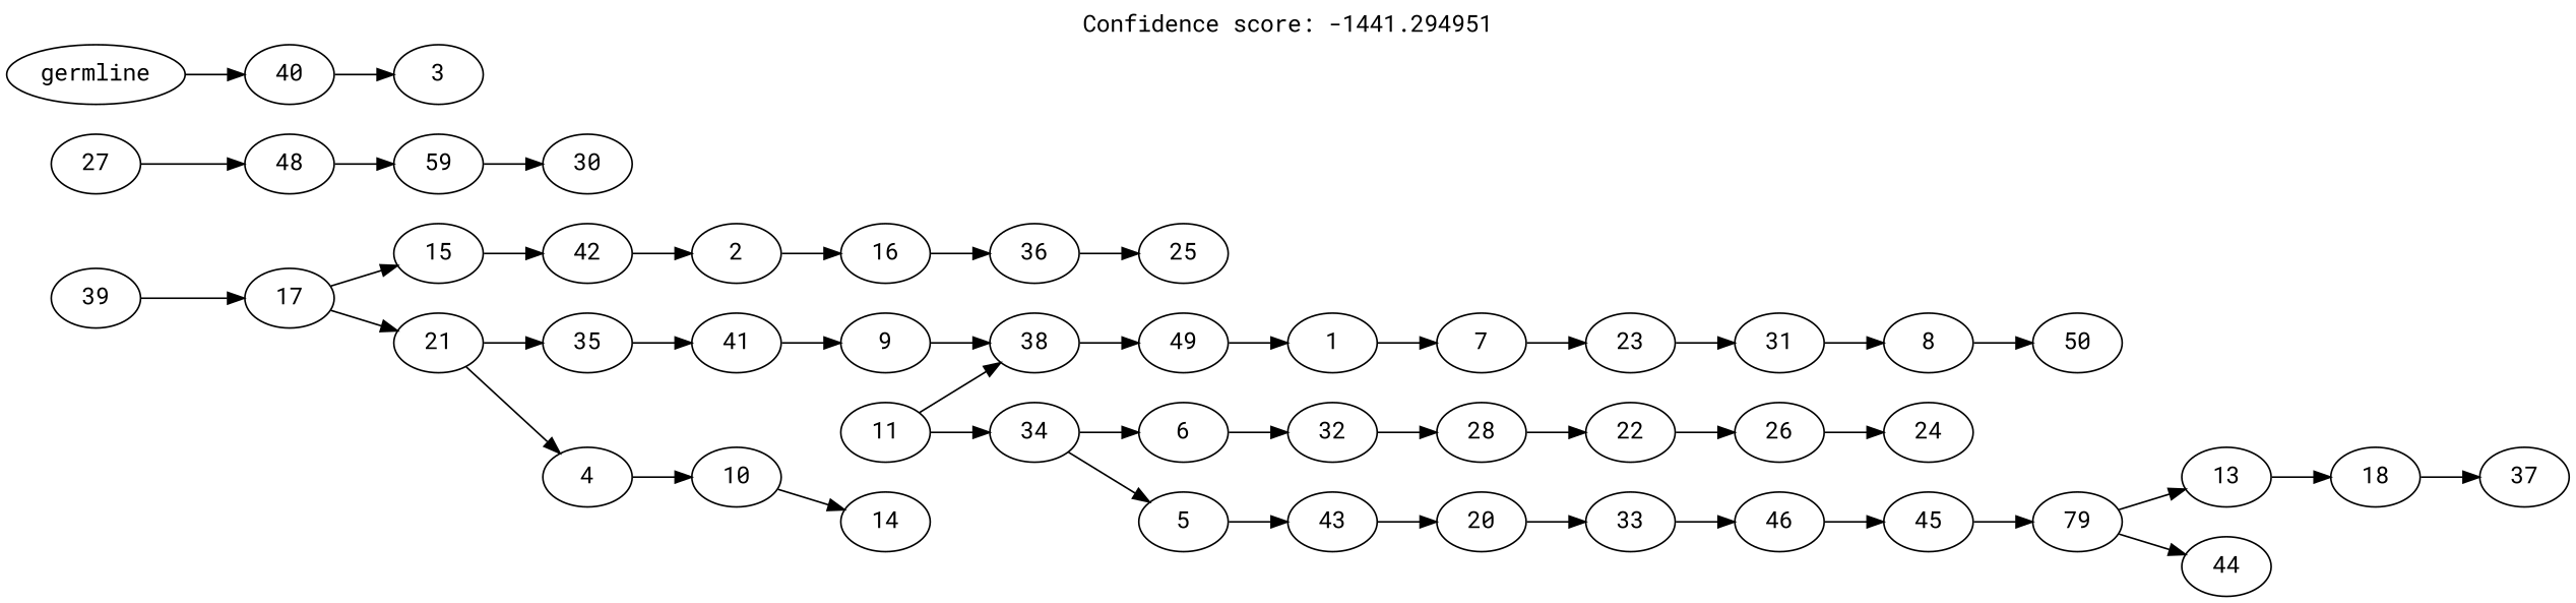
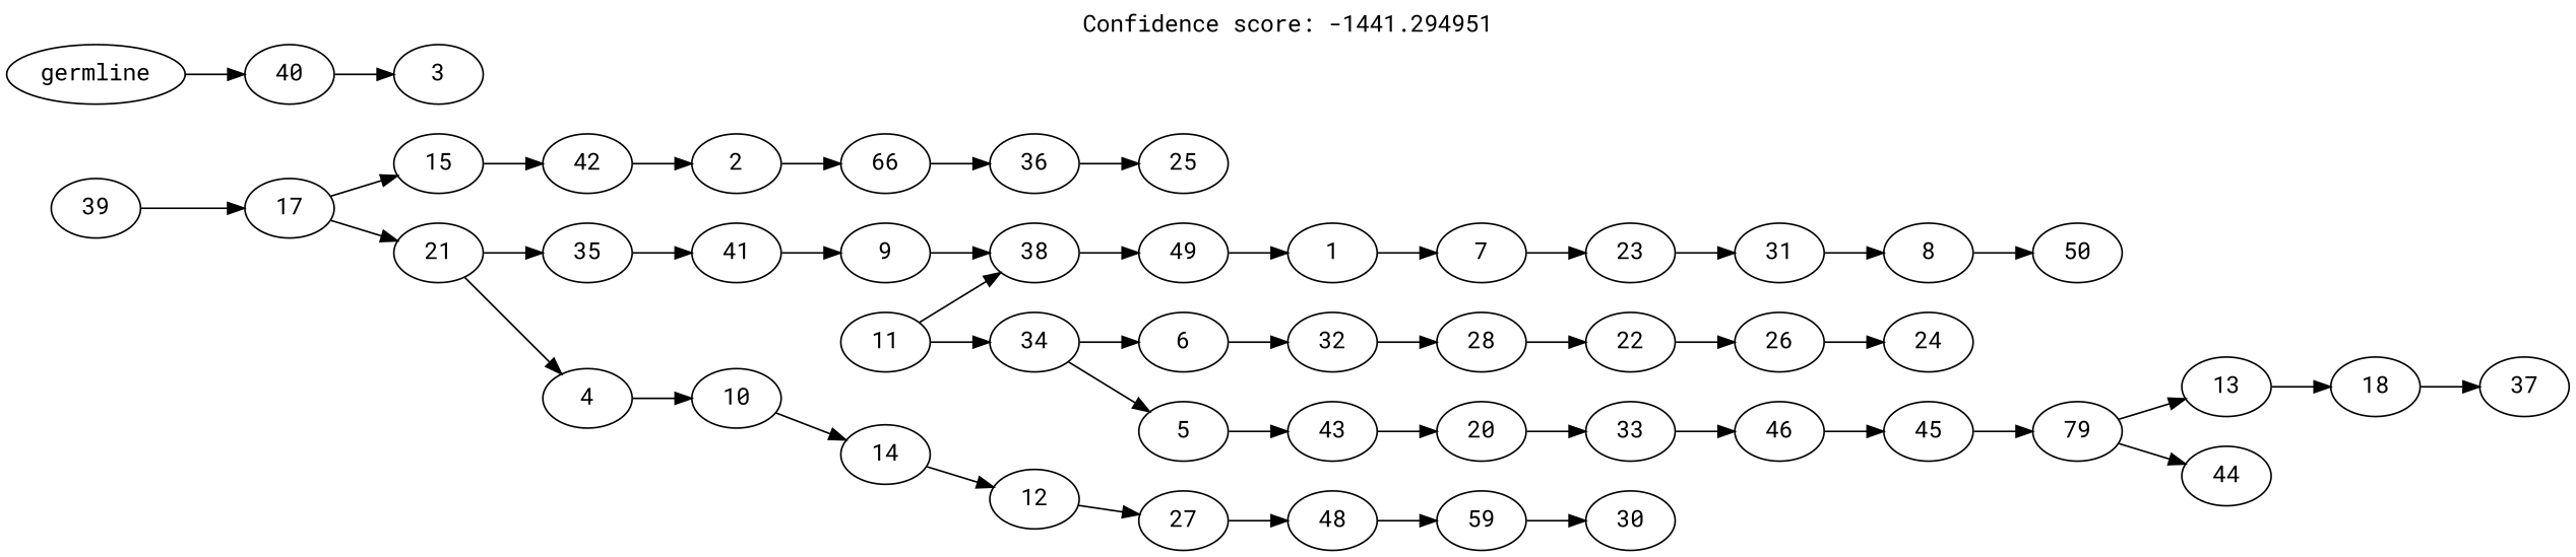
  digraph {
    fontname="Roboto Mono"
    label="Confidence score: -1441.294951"
    labelloc=t
    rankdir=LR
    node [fontname="Roboto Mono"]
    edge [fontname="Roboto Mono"]
    n1 [label=36]
    n2 [label=25]
-   n3 [label=16]
+   n3 [label=66]
    n4 [label=2]
    n5 [label=42]
    n6 [label=15]
    n7 [label=8]
    n8 [label=50]
    n9 [label=31]
    n10 [label=23]
    n11 [label=7]
    n12 [label=1]
    n13 [label=49]
    n14 [label=38]
    n15 [label=26]
    n16 [label=24]
    n17 [label=22]
    n18 [label=28]
    n19 [label=32]
    n20 [label=6]
    n21 [label=18]
    n22 [label=37]
    n23 [label=13]
    n24 [label=79]
    n25 [label=44]
    n26 [label=45]
    n27 [label=46]
    n28 [label=33]
    n29 [label=20]
    n30 [label=43]
    n31 [label=5]
    n32 [label=34]
    n33 [label=11]
    n34 [label=9]
    n35 [label=41]
    n36 [label=35]
    n37 [label=59]
    n38 [label=30]
    n39 [label=48]
    n40 [label=27]
+   n41 [label=12]
    n42 [label=14]
    n43 [label=10]
    n44 [label=4]
    n45 [label=21]
    n46 [label=17]
    n47 [label=39]
    n48 [label=3]
    n49 [label=40]
    n50 [label=germline]
    n1 -> n2
    n3 -> n1
    n4 -> n3
    n5 -> n4
    n6 -> n5
    n7 -> n8
    n9 -> n7
    n10 -> n9
    n11 -> n10
    n12 -> n11
    n13 -> n12
    n14 -> n13
    n15 -> n16
    n17 -> n15
    n18 -> n17
    n19 -> n18
    n20 -> n19
    n21 -> n22
    n23 -> n21
    n24 -> n23
    n24 -> n25
    n26 -> n24
    n27 -> n26
    n28 -> n27
    n29 -> n28
    n30 -> n29
    n31 -> n30
    n32 -> n20
    n32 -> n31
    n33 -> n14
    n33 -> n32
    n34 -> n14
    n35 -> n34
    n36 -> n35
    n37 -> n38
    n39 -> n37
    n40 -> n39
+   n41 -> n40
+   n42 -> n41
    n43 -> n42
    n44 -> n43
    n45 -> n36
    n45 -> n44
    n46 -> n6
    n46 -> n45
    n47 -> n46
    n49 -> n48
    n50 -> n49
  }
